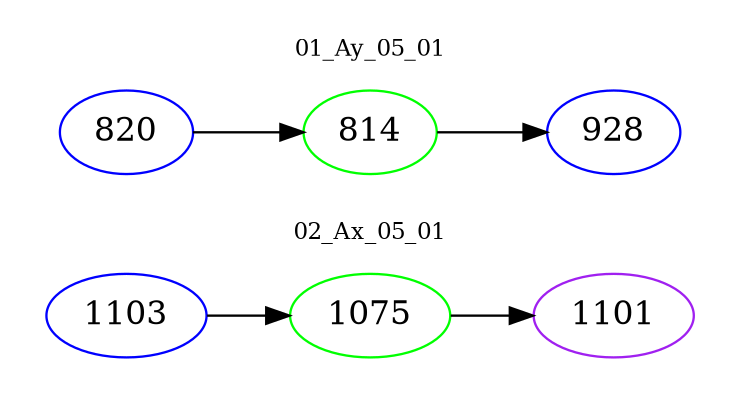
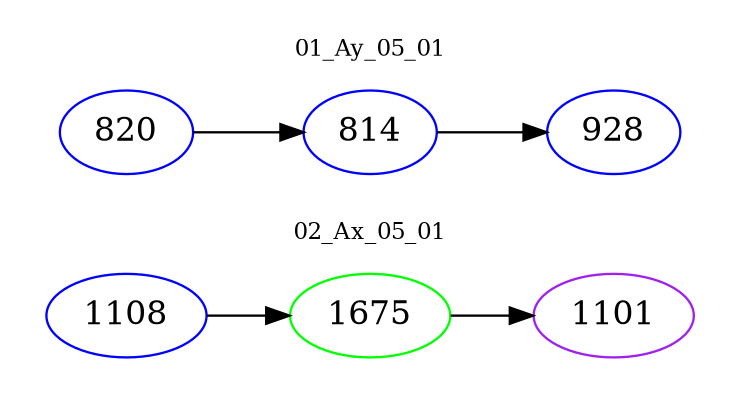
  digraph {
    rankdir=LR
    node [color=blue]
    edge [color=black]
-   n1 [label=1103]
-   n2 [color=green label=1075]
+   n1 [label=1108]
+   n2 [color=green label=1675]
    n3 [color=purple label=1101]
    n4 [label=820]
-   n5 [color=green label=814]
+   n5 [label=814]
    n6 [label=928]
    subgraph cluster_1 {
      color=white
      fontsize=10
      label="02_Ax_05_01"
      n1
      n2
      n3
    }
    subgraph cluster_2 {
      color=white
      fontsize=10
      label="01_Ay_05_01"
      n4
      n5
      n6
    }
    n1 -> n2
    n2 -> n3
    n4 -> n5
    n5 -> n6
  }
